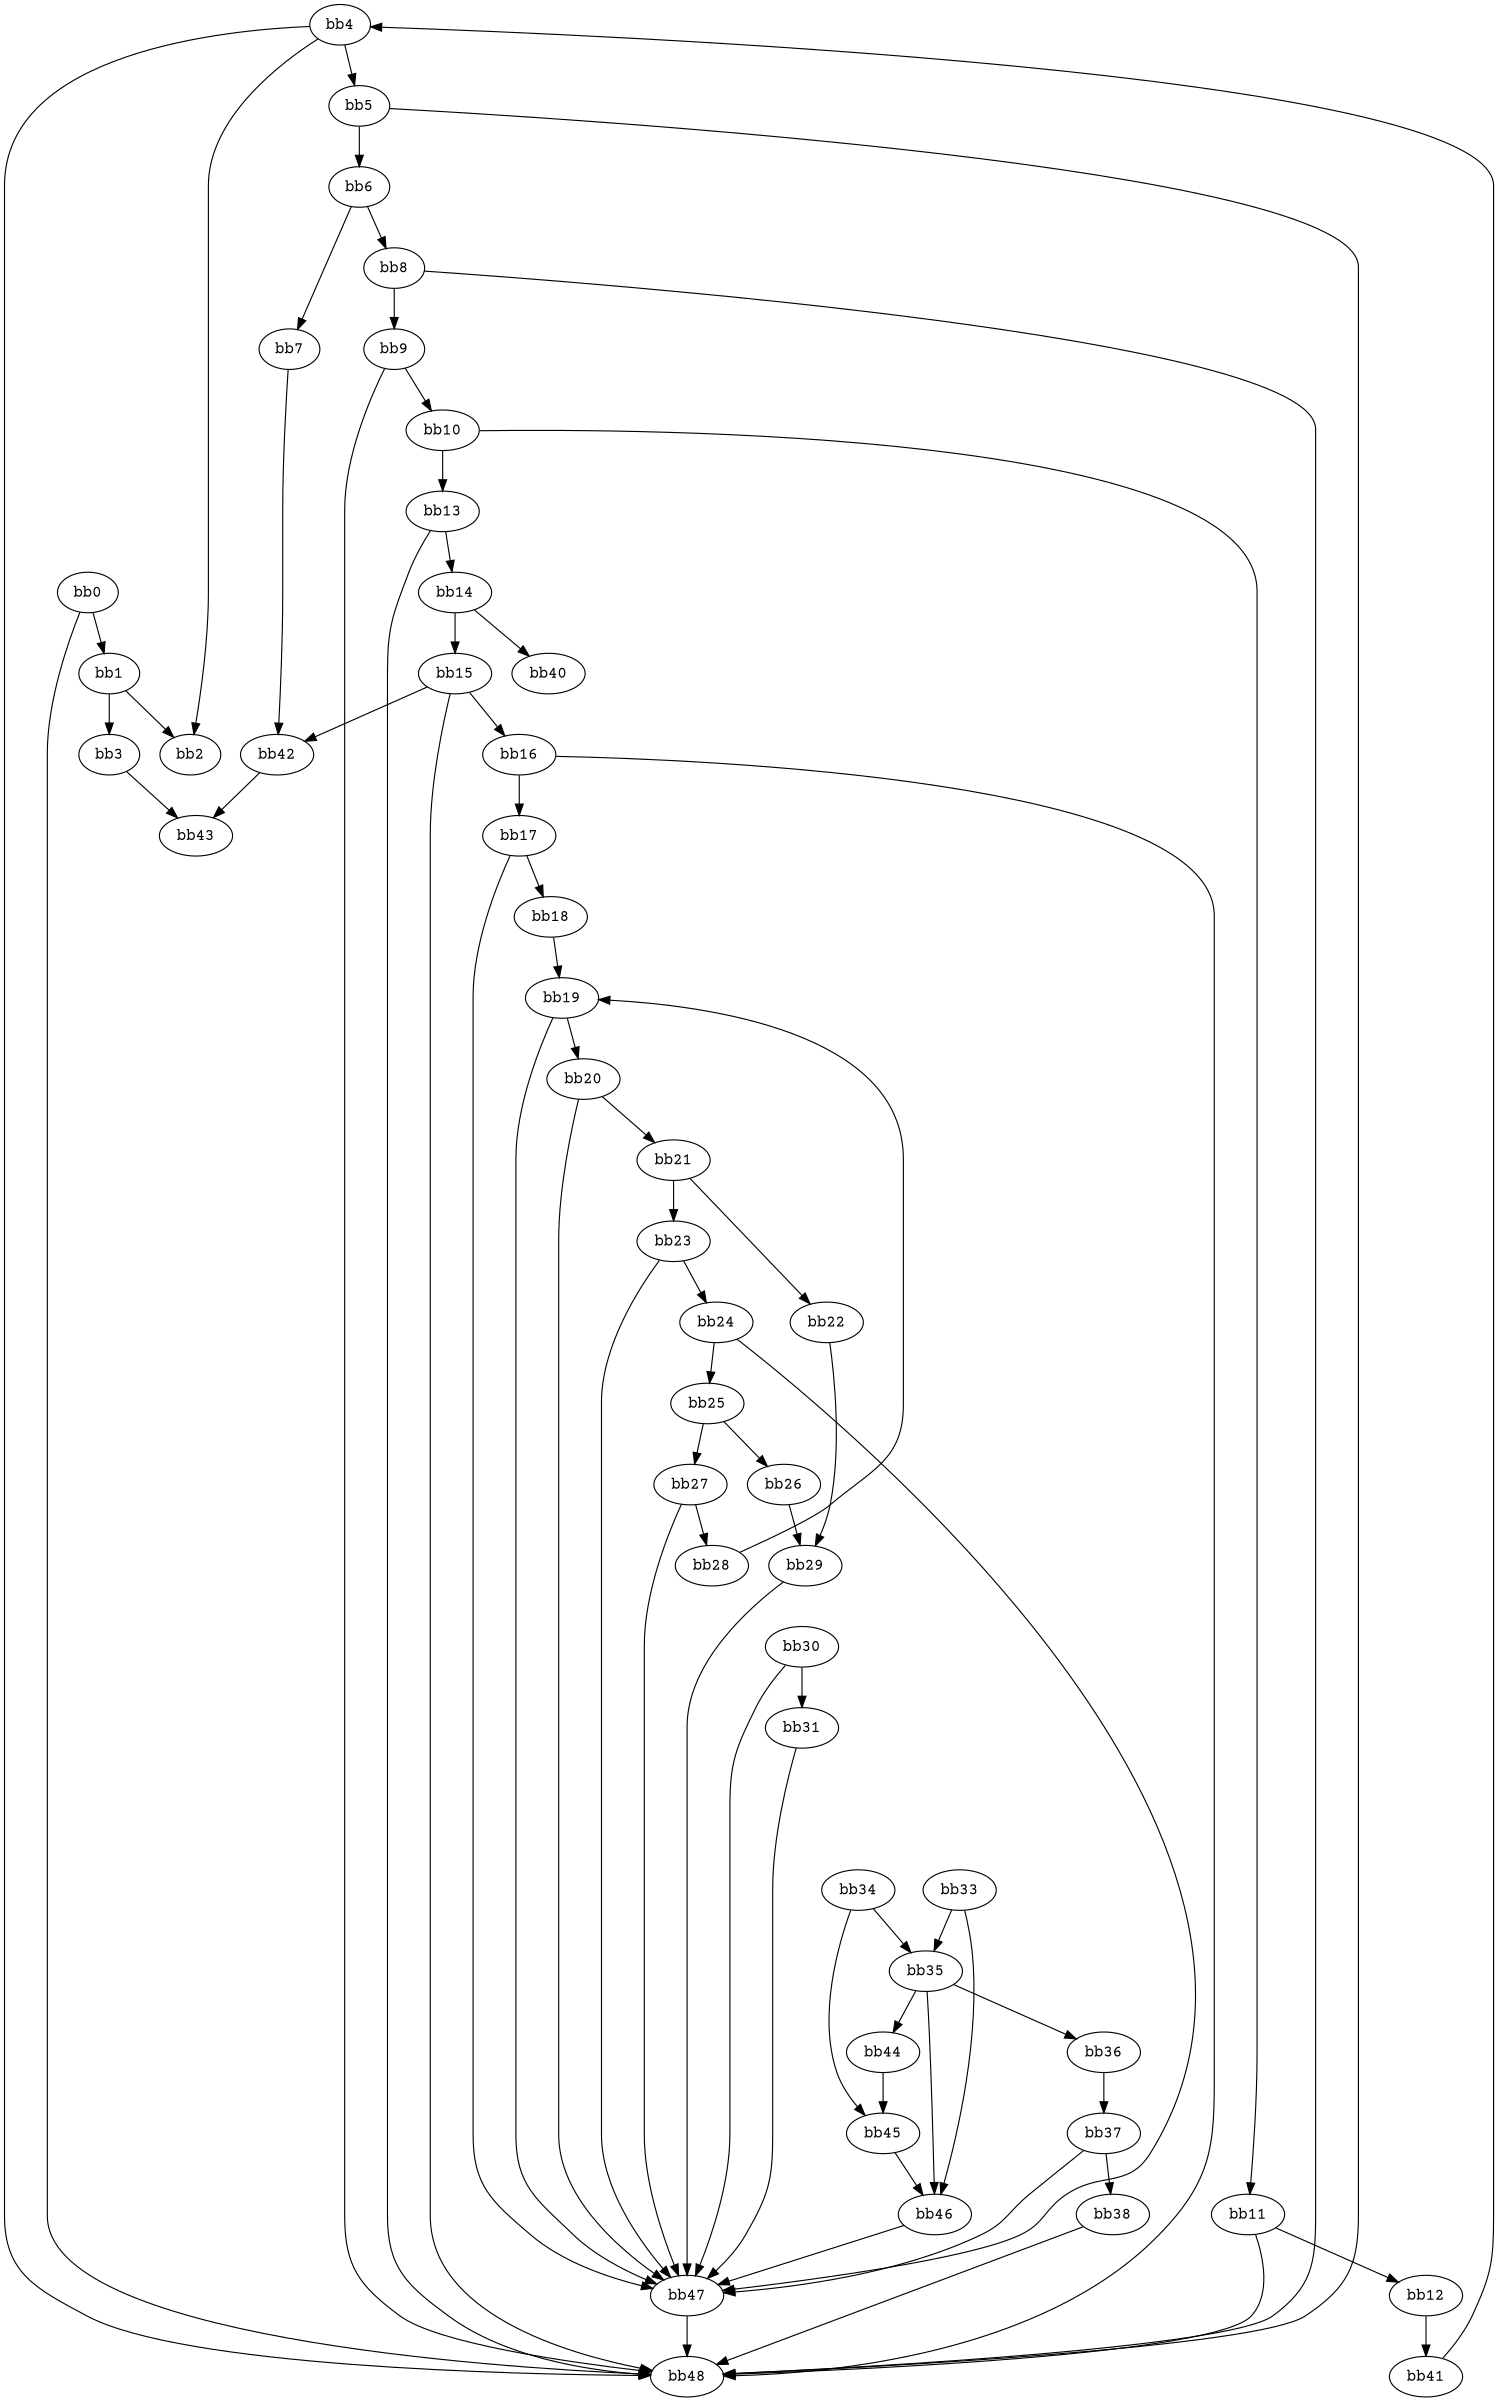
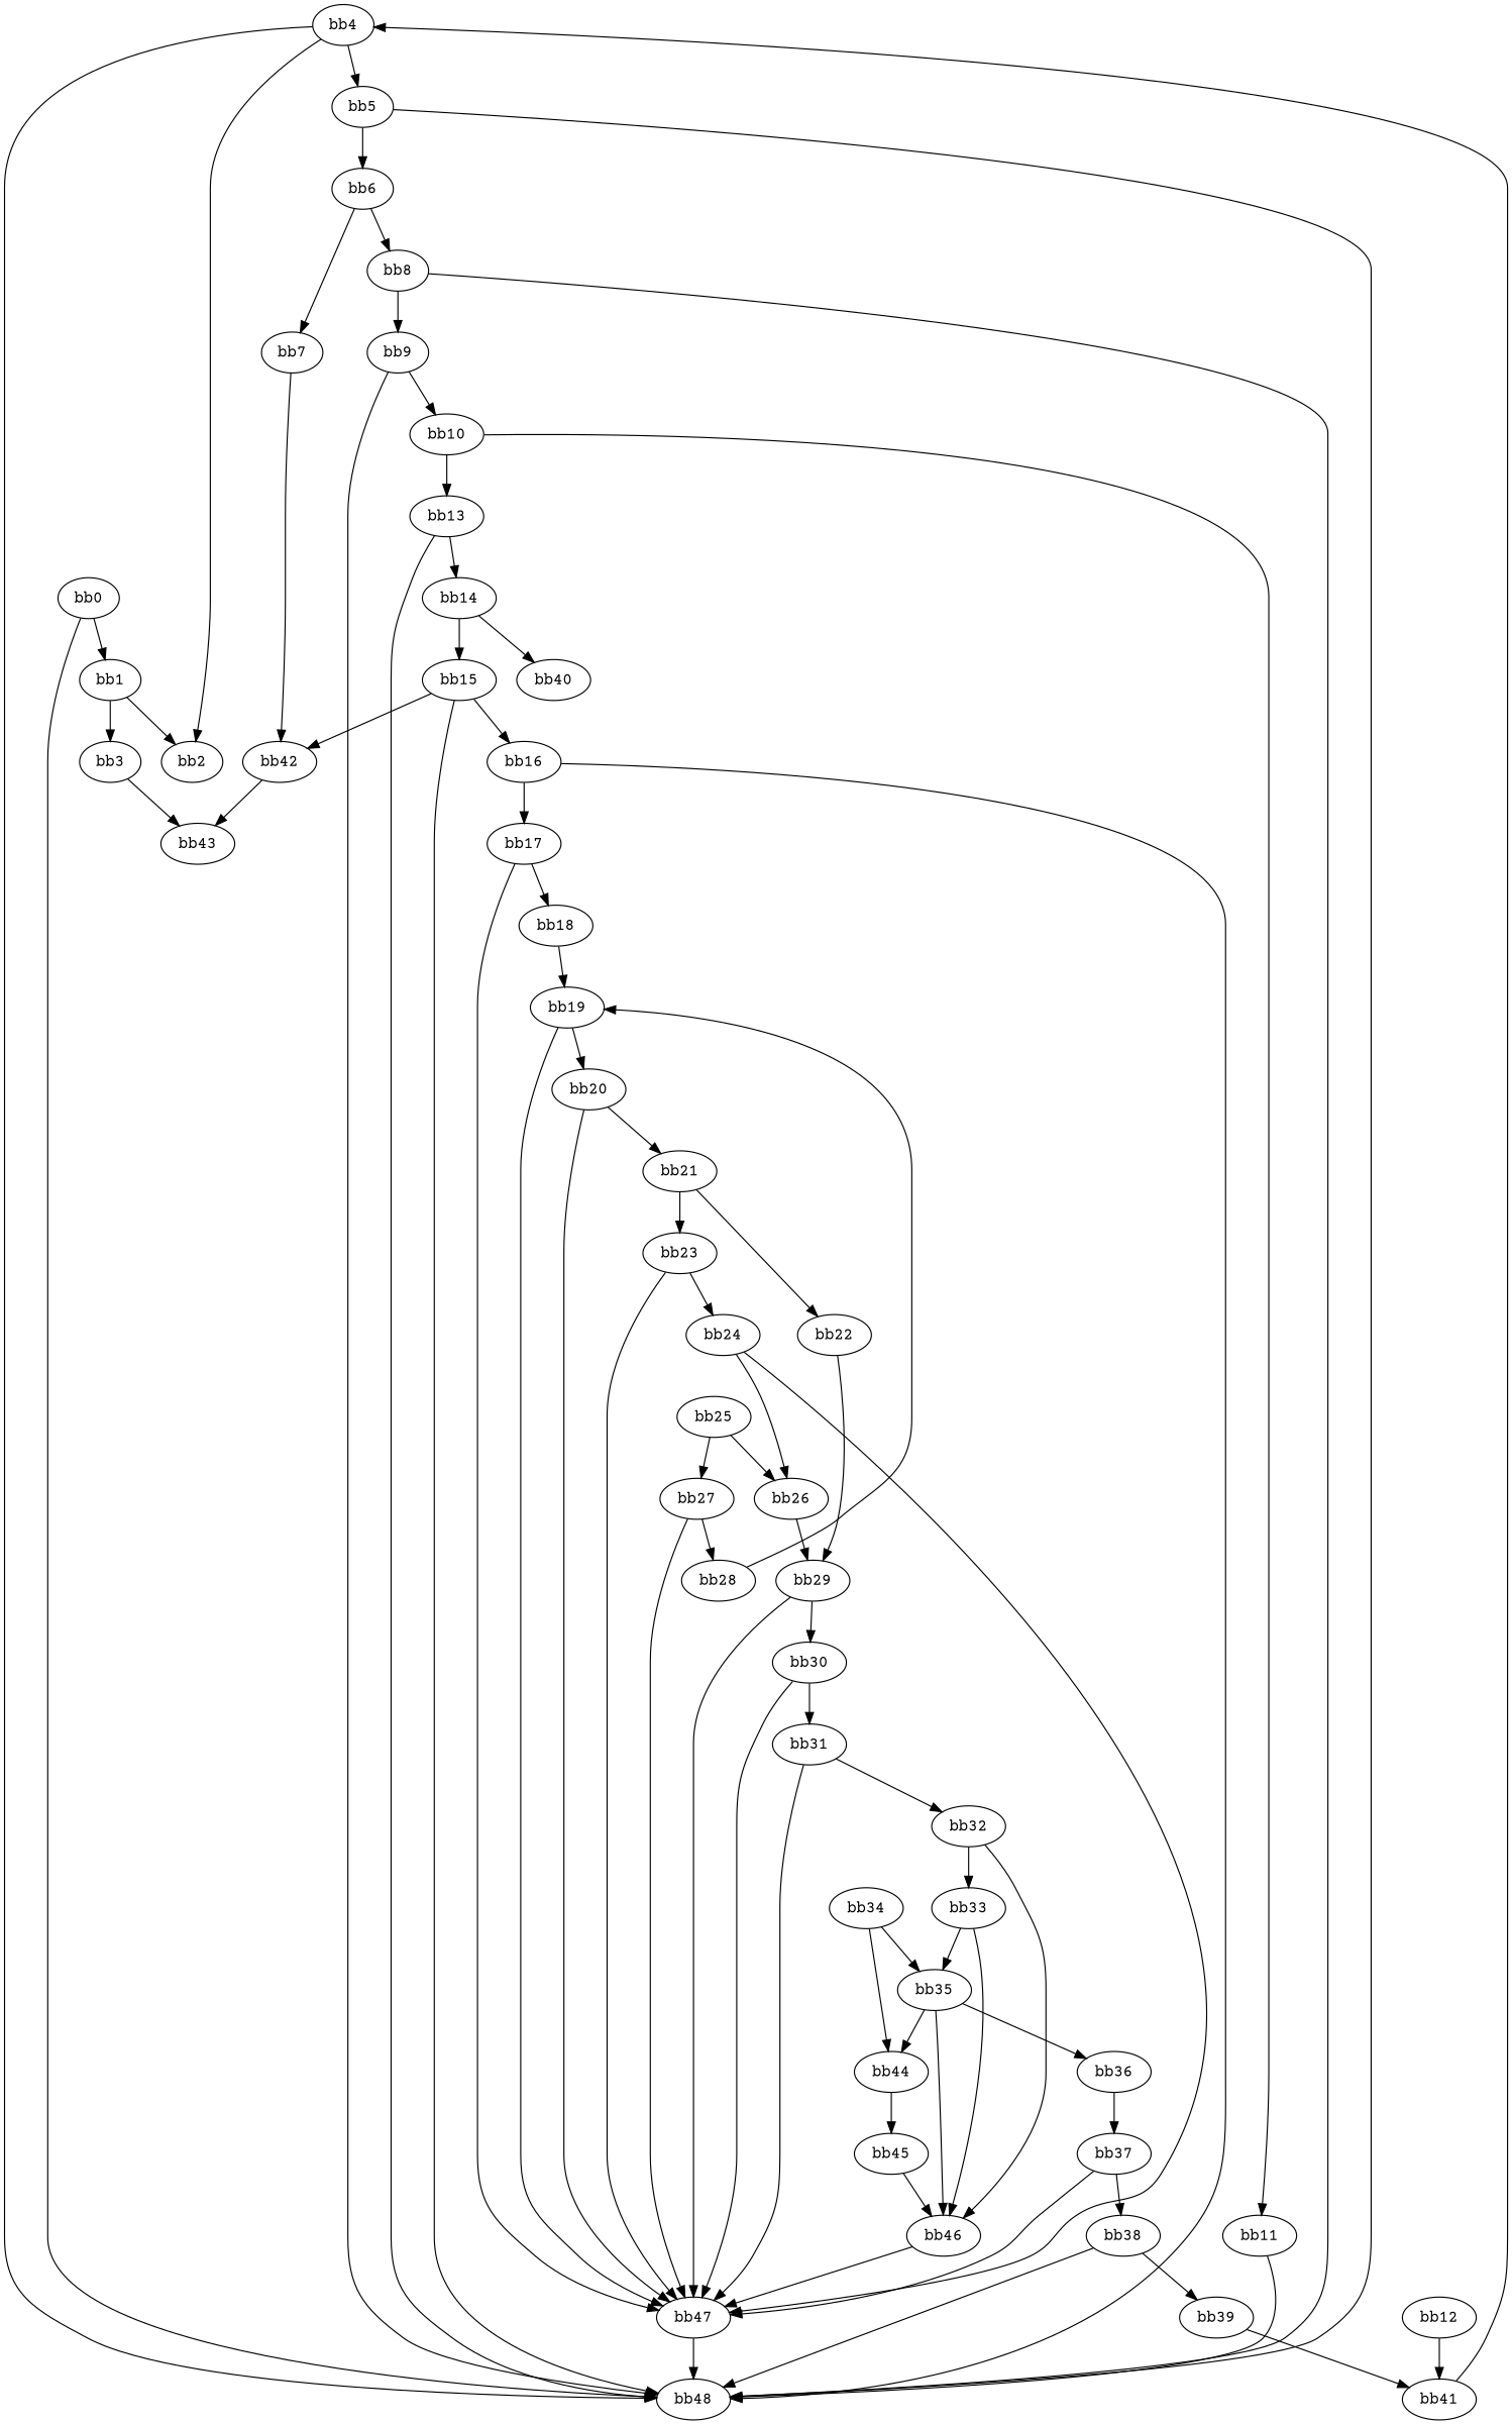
  digraph {
    fontname="Courier Prime"
    node [fontname="Courier Prime"]
    edge [fontname="Courier Prime"]
    n1 [label="bb0\l"]
    n2 [label="bb1\l"]
    n3 [label="bb48\l"]
    n4 [label="bb2\l"]
    n5 [label="bb3\l"]
    n6 [label="bb43\l"]
    n7 [label="bb4\l"]
    n8 [label="bb5\l"]
    n9 [label="bb6\l"]
    n10 [label="bb7\l"]
    n11 [label="bb8\l"]
    n12 [label="bb42\l"]
    n13 [label="bb9\l"]
    n14 [label="bb10\l"]
    n15 [label="bb11\l"]
    n16 [label="bb13\l"]
    n17 [label="bb12\l"]
    n18 [label="bb14\l"]
    n19 [label="bb41\l"]
    n20 [label="bb15\l"]
    n21 [label="bb40\l"]
    n22 [label="bb16\l"]
    n23 [label="bb17\l"]
    n24 [label="bb18\l"]
    n25 [label="bb47\l"]
    n26 [label="bb19\l"]
    n27 [label="bb20\l"]
    n28 [label="bb21\l"]
    n29 [label="bb22\l"]
    n30 [label="bb23\l"]
    n31 [label="bb29\l"]
    n32 [label="bb24\l"]
    n33 [label="bb30\l"]
    n34 [label="bb25\l"]
    n35 [label="bb26\l"]
    n36 [label="bb27\l"]
    n37 [label="bb28\l"]
    n38 [label="bb31\l"]
+   n39 [label="bb32\l"]
    n40 [label="bb33\l"]
    n41 [label="bb46\l"]
    n42 [label="bb35\l"]
    n43 [label="bb34\l"]
    n44 [label="bb45\l"]
    n45 [label="bb36\l"]
    n46 [label="bb44\l"]
    n47 [label="bb37\l"]
    n48 [label="bb38\l"]
+   n49 [label="bb39\l"]
    n1 -> n2
    n1 -> n3
    n2 -> n4
    n2 -> n5
    n5 -> n6
    n7 -> n3
    n7 -> n4
    n7 -> n8
    n8 -> n3
    n8 -> n9
    n9 -> n10
    n9 -> n11
    n10 -> n12
    n11 -> n3
    n11 -> n13
    n12 -> n6
    n13 -> n3
    n13 -> n14
    n14 -> n15
    n14 -> n16
    n15 -> n3
-   n15 -> n17
    n16 -> n3
    n16 -> n18
    n17 -> n19
    n18 -> n20
    n18 -> n21
    n19 -> n7
    n20 -> n3
    n20 -> n12
    n20 -> n22
    n22 -> n3
    n22 -> n23
    n23 -> n24
    n23 -> n25
    n24 -> n26
    n25 -> n3
    n26 -> n25
    n26 -> n27
    n27 -> n25
    n27 -> n28
    n28 -> n29
    n28 -> n30
    n29 -> n31
    n30 -> n25
    n30 -> n32
    n31 -> n25
+   n31 -> n33
    n32 -> n25
-   n32 -> n34
+   n32 -> n35
    n33 -> n25
    n33 -> n38
    n34 -> n35
    n34 -> n36
    n35 -> n31
    n36 -> n25
    n36 -> n37
    n37 -> n26
    n38 -> n25
+   n38 -> n39
+   n39 -> n40
+   n39 -> n41
    n40 -> n41
    n40 -> n42
    n41 -> n25
    n42 -> n41
    n42 -> n45
    n42 -> n46
    n43 -> n42
-   n43 -> n44
+   n43 -> n46
    n44 -> n41
    n45 -> n47
    n46 -> n44
    n47 -> n25
    n47 -> n48
    n48 -> n3
+   n48 -> n49
+   n49 -> n19
  }
